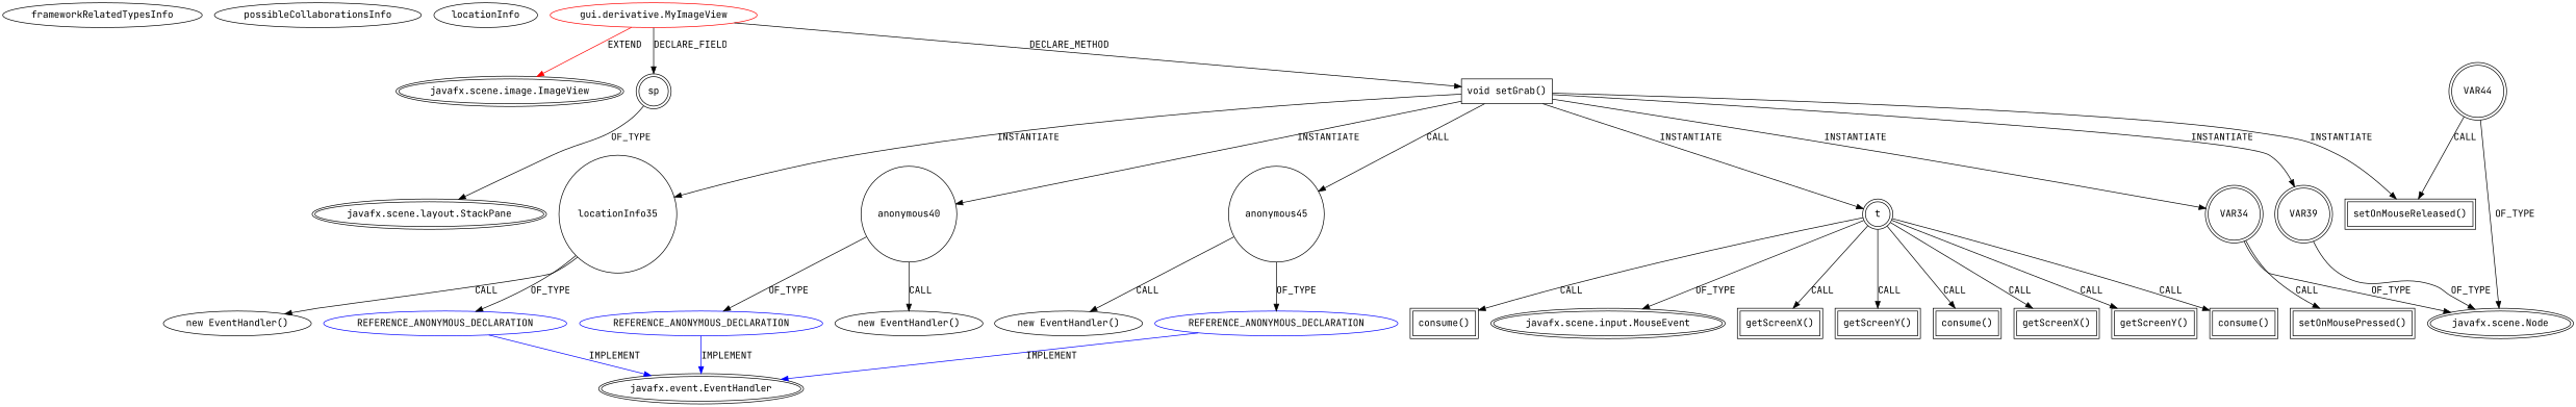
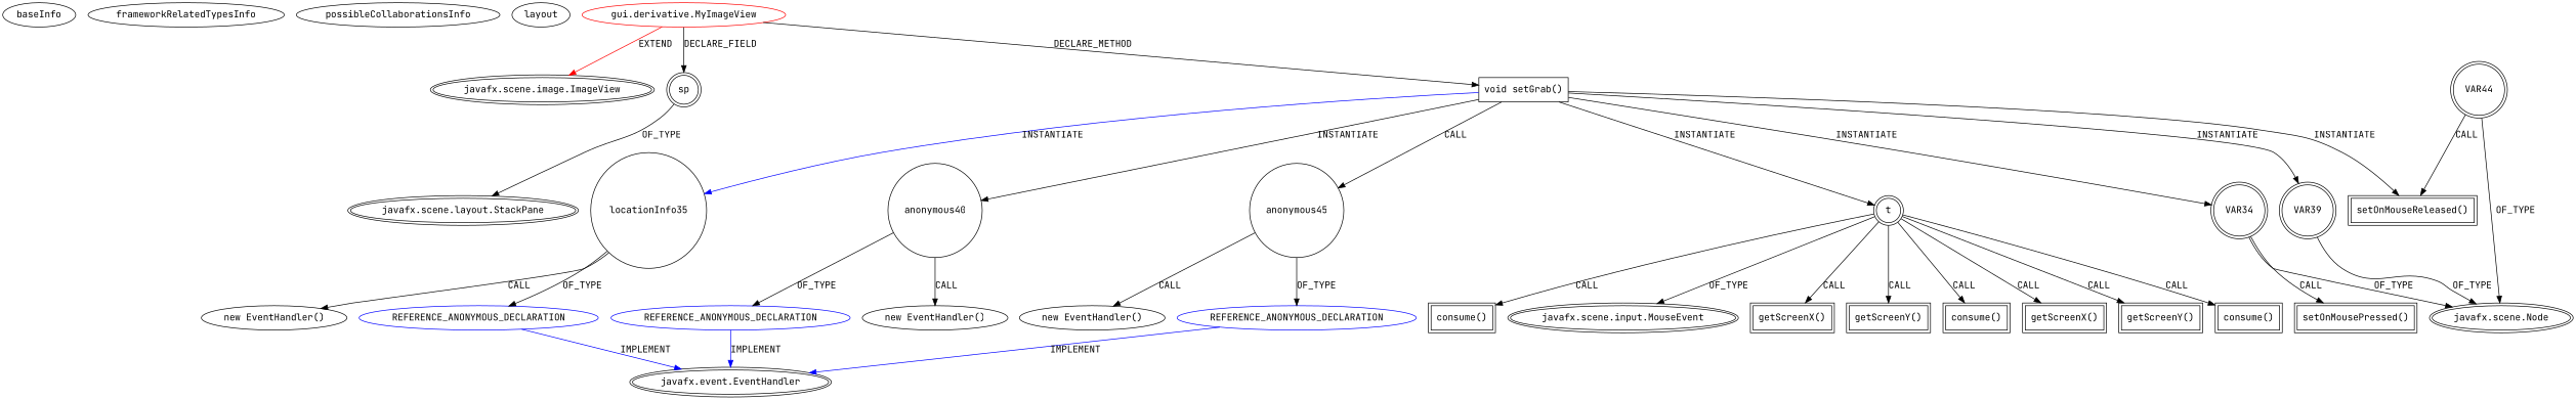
  digraph {
    fontname="JetBrains Mono"
    node [fontname="JetBrains Mono" isFrameworkType=true vertexType=INSIDE_CALL peripheries=2]
    edge [fontname="JetBrains Mono"]
+   baseInfo [category=extension_graph graphId=470 isAnonymous=false possibleRelation=true isFrameworkType="" vertexType="" peripheries=""]
    frameworkRelatedTypesInfo [0="javafx.scene.image.ImageView" isFrameworkType="" vertexType="" peripheries=""]
    possibleCollaborationsInfo [0="470~CLIENT_METHOD_DECLARATION-INSTANTIATION-~javafx.scene.image.ImageView ~javafx.event.EventHandler ~false~true" isFrameworkType="" vertexType="" peripheries=""]
-   locationInfo [contextSignature=MyImageView filePath="/FloconDeNeige-Programme-Cyprien/Programme-Cyprien-master/CYPRIEN/src/gui/derivative/MyImageView.java" graphId=470 projectName="FloconDeNeige-Programme-Cyprien" isFrameworkType="" vertexType="" peripheries=""]
+   locationInfo [contextSignature=MyImageView filePath="/FloconDeNeige-Programme-Cyprien/Programme-Cyprien-master/CYPRIEN/src/gui/derivative/MyImageView.java" graphId=470 projectName="FloconDeNeige-Programme-Cyprien" label=layout isFrameworkType="" vertexType="" peripheries=""]
    n5 [color=red isFrameworkType=false label="gui.derivative.MyImageView" vertexType=ROOT_CLIENT_CLASS_DECLARATION peripheries=""]
    n6 [label="javafx.scene.image.ImageView" vertexType=FRAMEWORK_CLASS_TYPE]
    n7 [label=sp shape=circle vertexType=FIELD_DECLARATION]
    n8 [isFrameworkType=false label="void setGrab()" shape=box vertexType=CLIENT_METHOD_DECLARATION peripheries=""]
    n9 [label="javafx.scene.layout.StackPane" vertexType=FRAMEWORK_CLASS_TYPE]
    n10 [label=VAR34 shape=circle vertexType=VARIABLE_EXPRESION]
    n11 [isFrameworkType=false label=locationInfo35 shape=circle vertexType=VARIABLE_EXPRESION peripheries=""]
    n12 [label=t shape=circle vertexType=VARIABLE_EXPRESION]
    n13 [label=VAR39 shape=circle vertexType=VARIABLE_EXPRESION]
    n14 [isFrameworkType=false label=anonymous40 shape=circle vertexType=VARIABLE_EXPRESION peripheries=""]
    n15 [isFrameworkType=false label=anonymous45 shape=circle vertexType=VARIABLE_EXPRESION peripheries=""]
    n16 [label="setOnMouseReleased()" shape=box]
    n17 [label="javafx.scene.Node" vertexType=FRAMEWORK_CLASS_TYPE]
    n18 [label="setOnMousePressed()" shape=box]
    n19 [color=blue isFrameworkType=false label=REFERENCE_ANONYMOUS_DECLARATION vertexType=REFERENCE_ANONYMOUS_DECLARATION peripheries=""]
    n20 [isFrameworkType=false label="new EventHandler()" vertexType=CONSTRUCTOR_CALL peripheries=""]
    n21 [label="javafx.scene.input.MouseEvent" vertexType=FRAMEWORK_CLASS_TYPE]
    n22 [label="getScreenX()" shape=box]
    n23 [label="getScreenY()" shape=box]
    n24 [label="consume()" shape=box]
    n25 [label="getScreenX()" shape=box]
    n26 [label="getScreenY()" shape=box]
    n27 [label="consume()" shape=box]
    n28 [label="consume()" shape=box]
    n29 [color=blue isFrameworkType=false label=REFERENCE_ANONYMOUS_DECLARATION vertexType=REFERENCE_ANONYMOUS_DECLARATION peripheries=""]
    n30 [isFrameworkType=false label="new EventHandler()" vertexType=CONSTRUCTOR_CALL peripheries=""]
    n31 [label=VAR44 shape=circle vertexType=VARIABLE_EXPRESION]
    n32 [color=blue isFrameworkType=false label=REFERENCE_ANONYMOUS_DECLARATION vertexType=REFERENCE_ANONYMOUS_DECLARATION peripheries=""]
    n33 [isFrameworkType=false label="new EventHandler()" vertexType=CONSTRUCTOR_CALL peripheries=""]
    n34 [label="javafx.event.EventHandler" vertexType=FRAMEWORK_INTERFACE_TYPE]
    n5 -> n6 [color=red label=EXTEND]
    n5 -> n7 [label=DECLARE_FIELD]
    n5 -> n8 [label=DECLARE_METHOD]
    n7 -> n9 [label=OF_TYPE]
    n8 -> n10 [label=INSTANTIATE]
-   n8 -> n11 [label=INSTANTIATE]
+   n8 -> n11 [label=INSTANTIATE color=blue]
    n8 -> n12 [label=INSTANTIATE]
    n8 -> n13 [label=INSTANTIATE]
    n8 -> n14 [label=INSTANTIATE]
    n8 -> n15 [label=CALL]
    n8 -> n16 [label=INSTANTIATE]
    n10 -> n17 [label=OF_TYPE]
    n10 -> n18 [label=CALL]
    n11 -> n19 [label=OF_TYPE]
    n11 -> n20 [label=CALL]
    n12 -> n21 [label=OF_TYPE]
    n12 -> n22 [label=CALL]
    n12 -> n23 [label=CALL]
    n12 -> n24 [label=CALL]
    n12 -> n25 [label=CALL]
    n12 -> n26 [label=CALL]
    n12 -> n27 [label=CALL]
    n12 -> n28 [label=CALL]
    n13 -> n17 [label=OF_TYPE]
    n14 -> n29 [label=OF_TYPE]
    n14 -> n30 [label=CALL]
    n15 -> n32 [label=OF_TYPE]
    n15 -> n33 [label=CALL]
    n19 -> n34 [color=blue label=IMPLEMENT]
    n29 -> n34 [color=blue label=IMPLEMENT]
    n31 -> n16 [label=CALL]
    n31 -> n17 [label=OF_TYPE]
    n32 -> n34 [color=blue label=IMPLEMENT]
  }
